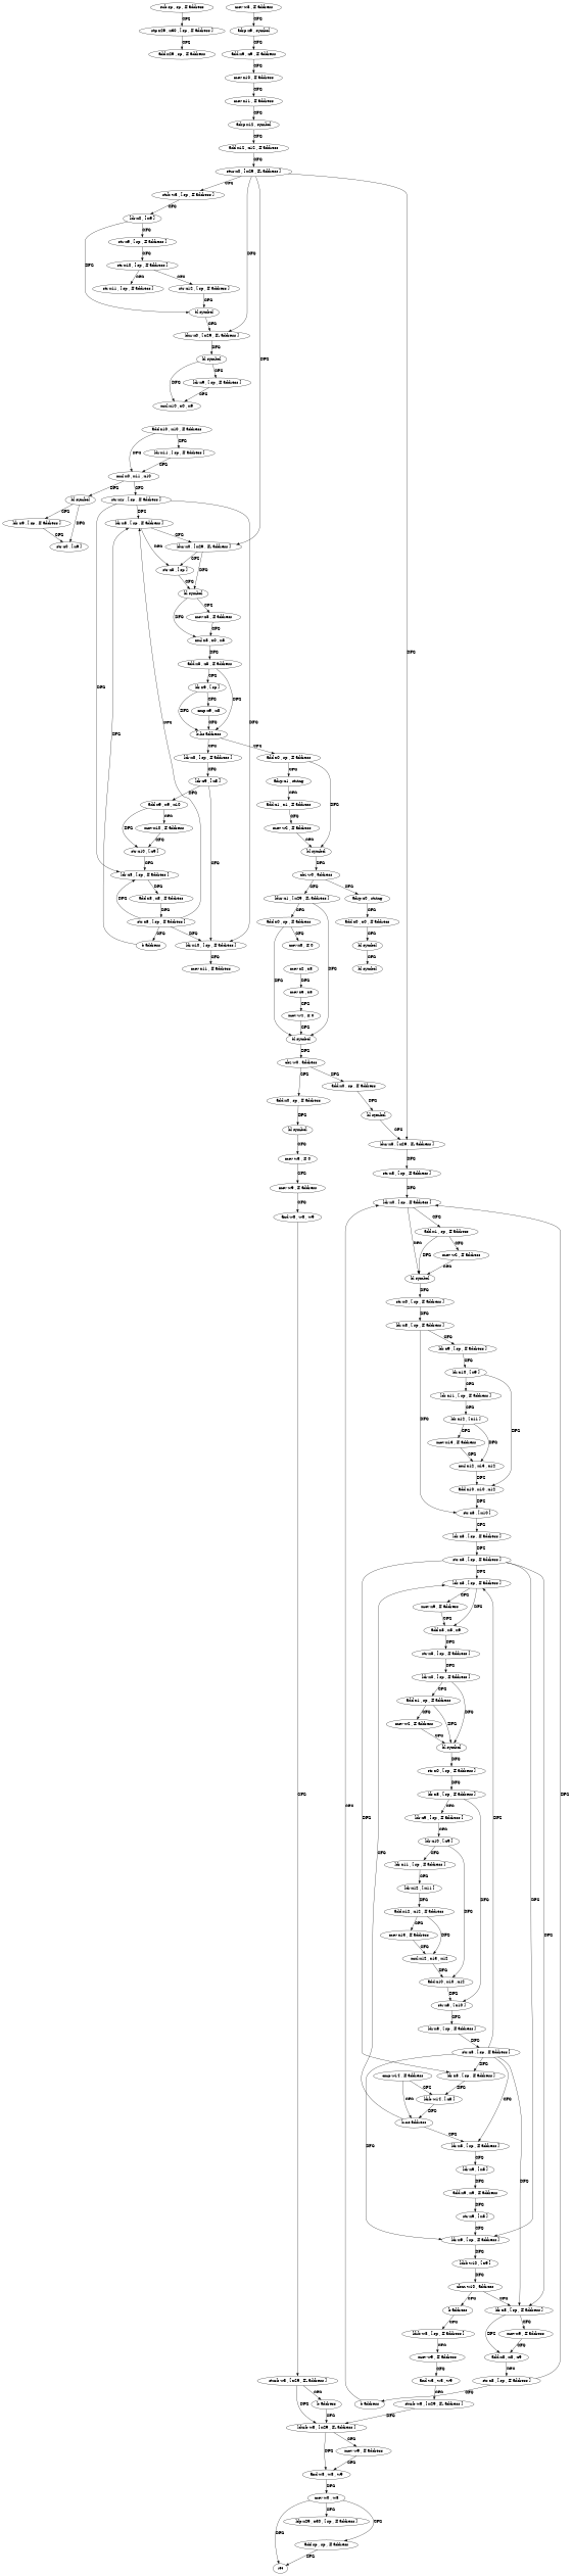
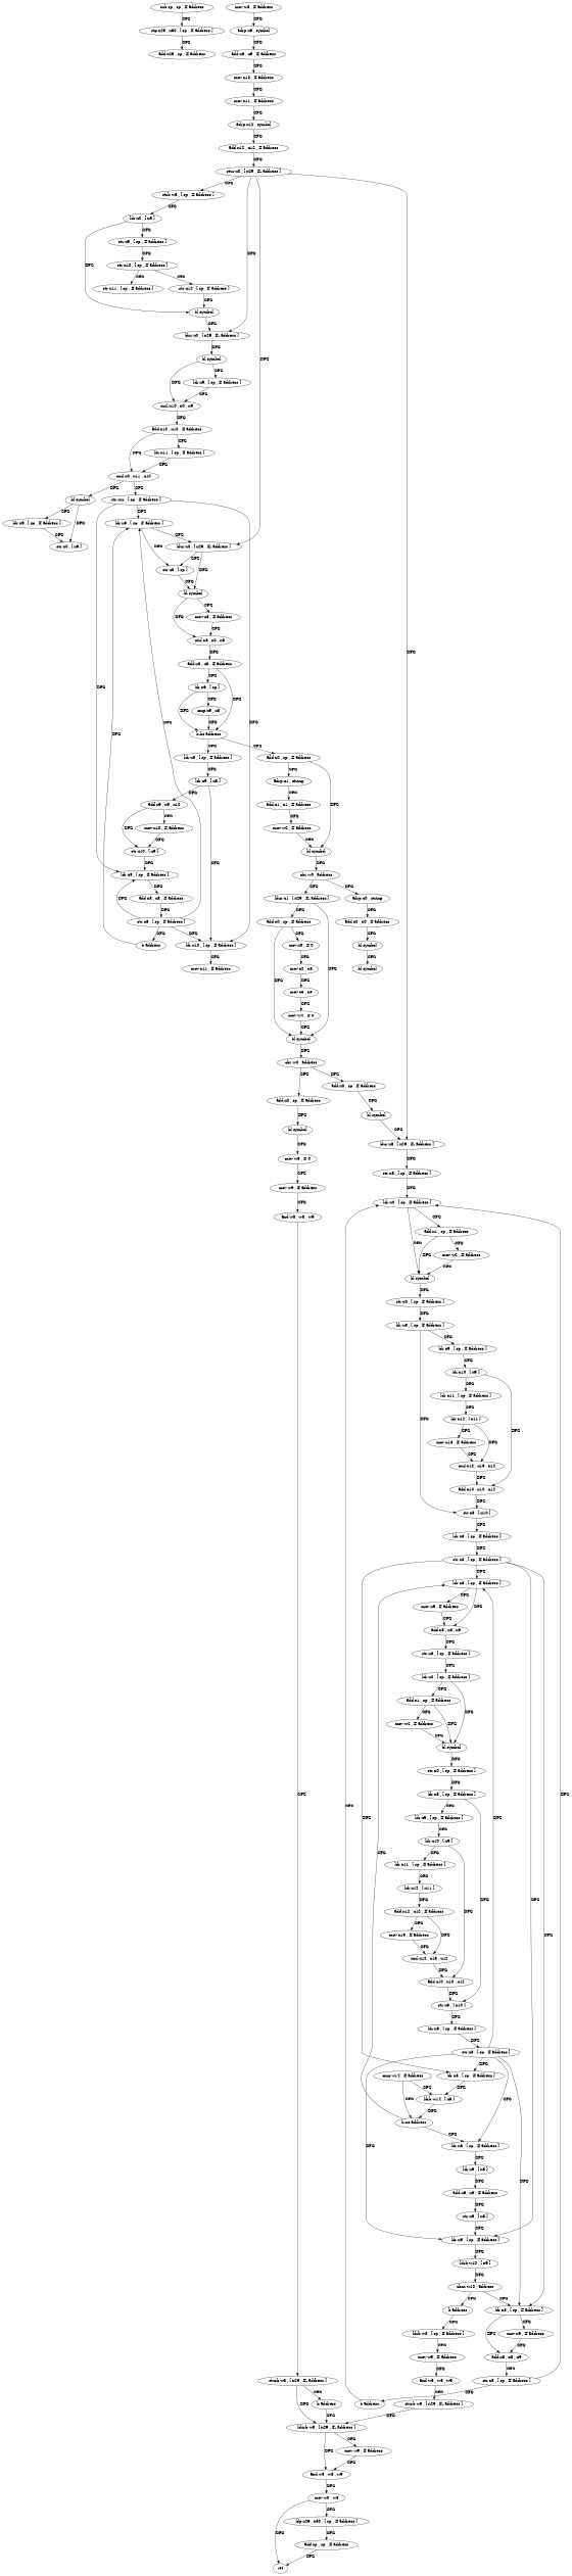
  digraph {
    n1 [label="sub sp , sp , # address"]
    n2 [label="stp x29 , x30 , [ sp , # address ]"]
    n3 [label="add x29 , sp , # address"]
    n4 [label="mov w8 , # address"]
    n5 [label="adrp x9 , symbol"]
    n6 [label="add x9 , x9 , # address"]
    n7 [label="mov x10 , # address"]
    n8 [label="mov x11 , # address"]
    n9 [label="adrp x12 , symbol"]
    n10 [label="add x12 , x12 , # address"]
    n11 [label="stur x0 , [ x29 , #- address ]"]
    n12 [label="strb w8 , [ sp , # address ]"]
    n13 [label="ldur x0 , [ x29 , #- address ]"]
    n14 [label="ldur x0 , [ x29 , #- address ]"]
    n15 [label="ldur x8 , [ x29 , #- address ]"]
    n16 [label="ldr x0 , [ x9 ]"]
    n17 [label="bl symbol"]
    n18 [label="ldur x1 , [ x29 , #- address ]"]
    n19 [label="add x0 , sp , # address"]
    n20 [label="bl symbol"]
    n21 [label="str x8 , [ sp ]"]
    n22 [label="bl symbol"]
    n23 [label="str x8 , [ sp , # address ]"]
    n24 [label="str x9 , [ sp , # address ]"]
    n25 [label="bl symbol"]
    n26 [label="str x10 , [ sp , # address ]"]
    n27 [label="str x11 , [ sp , # address ]"]
    n28 [label="str x12 , [ sp , # address ]"]
    n29 [label="ldr x9 , [ sp , # address ]"]
    n30 [label="mul x10 , x0 , x9"]
    n31 [label="add x10 , x10 , # address"]
    n32 [label="ldr x11 , [ sp , # address ]"]
    n33 [label="mul x0 , x11 , x10"]
    n34 [label="bl symbol"]
    n35 [label="str xzr , [ sp , # address ]"]
    n36 [label="ldr x9 , [ sp , # address ]"]
    n37 [label="str x0 , [ x9 ]"]
    n38 [label="ldr x8 , [ sp , # address ]"]
    n39 [label="ldr x10 , [ sp , # address ]"]
    n40 [label="ldr x8 , [ sp , # address ]"]
    n41 [label="mov x11 , # address"]
    n42 [label="add x8 , x8 , # address"]
    n43 [label="add x0 , sp , # address"]
    n44 [label="adrp x1 , string"]
    n45 [label="bl symbol"]
    n46 [label="add x1 , x1 , # address"]
    n47 [label="cbz w0 , address"]
    n48 [label="mov w2 , # address"]
    n49 [label="adrp x0 , string"]
    n50 [label="add x0 , x0 , # address"]
    n51 [label="mov x8 , # 0"]
    n52 [label="cbz w0 , address"]
    n53 [label="bl symbol"]
    n54 [label="ldr x8 , [ sp , # address ]"]
    n55 [label="ldr x9 , [ x8 ]"]
    n56 [label="add x9 , x9 , x10"]
    n57 [label="mov x10 , # address"]
    n58 [label="str x10 , [ x9 ]"]
    n59 [label="str x8 , [ sp , # address ]"]
    n60 [label="b address"]
    n61 [label="mov x2 , x8"]
    n62 [label="mov x3 , x8"]
    n63 [label="mov w4 , # 0"]
    n64 [label="add x0 , sp , # address"]
    n65 [label="add x0 , sp , # address"]
    n66 [label="bl symbol"]
    n67 [label="bl symbol"]
    n68 [label="mov w8 , # 0"]
    n69 [label="bl symbol"]
    n70 [label="mov x8 , # address"]
    n71 [label="mul x8 , x0 , x8"]
    n72 [label="ldr x9 , [ sp ]"]
    n73 [label="b.hs address"]
    n74 [label="cmp x9 , x8"]
    n75 [label="add x8 , x8 , # address"]
    n76 [label="ldr x0 , [ sp , # address ]"]
    n77 [label="add x1 , sp , # address"]
    n78 [label="bl symbol"]
    n79 [label="mov w2 , # address"]
    n80 [label="str x0 , [ sp , # address ]"]
    n81 [label="mov w9 , # address"]
    n82 [label="and w8 , w8 , w9"]
    n83 [label="sturb w8 , [ x29 , #- address ]"]
    n84 [label="b address"]
    n85 [label="ldurb w8 , [ x29 , #- address ]"]
    n86 [label="mov w9 , # address"]
    n87 [label="and w8 , w8 , w9"]
    n88 [label="mov w0 , w8"]
    n89 [label="ldr x8 , [ sp , # address ]"]
    n90 [label="ldr x9 , [ x8 ]"]
    n91 [label="add x9 , x9 , # address"]
    n92 [label="str x9 , [ x8 ]"]
    n93 [label="ldr x9 , [ sp , # address ]"]
    n94 [label="ldrb w10 , [ x9 ]"]
    n95 [label="cbnz w10 , address"]
    n96 [label="ldr x8 , [ sp , # address ]"]
    n97 [label="b address"]
    n98 [label="mov x9 , # address"]
    n99 [label="add x8 , x8 , x9"]
    n100 [label="ldrb w8 , [ sp , # address ]"]
    n101 [label="str x8 , [ sp , # address ]"]
    n102 [label="mov w9 , # address"]
    n103 [label="ldr x8 , [ sp , # address ]"]
    n104 [label="mov x9 , # address"]
    n105 [label="add x8 , x8 , x9"]
    n106 [label="str x8 , [ sp , # address ]"]
    n107 [label="ldr x0 , [ sp , # address ]"]
    n108 [label="add x1 , sp , # address"]
    n109 [label="bl symbol"]
    n110 [label="mov w2 , # address"]
    n111 [label="str x0 , [ sp , # address ]"]
    n112 [label="ldr x8 , [ sp , # address ]"]
    n113 [label="ldr x9 , [ sp , # address ]"]
    n114 [label="str x8 , [ x10 ]"]
    n115 [label="ldr x10 , [ x9 ]"]
    n116 [label="ldr x8 , [ sp , # address ]"]
    n117 [label="ldr x11 , [ sp , # address ]"]
    n118 [label="add x10 , x10 , x12"]
    n119 [label="ldr x12 , [ x11 ]"]
    n120 [label="add x12 , x12 , # address"]
    n121 [label="mov x13 , # address"]
    n122 [label="mul x12 , x13 , x12"]
    n123 [label="str x8 , [ sp , # address ]"]
    n124 [label="ldr x8 , [ sp , # address ]"]
    n125 [label="ldrb w14 , [ x8 ]"]
    n126 [label="ldp x29 , x30 , [ sp , # address ]"]
    n127 [label=ret]
    n128 [label="add sp , sp , # address"]
    n129 [label="b address"]
    n130 [label="and w8 , w8 , w9"]
    n131 [label="ldr x8 , [ sp , # address ]"]
    n132 [label="ldr x9 , [ sp , # address ]"]
    n133 [label="str x8 , [ x10 ]"]
    n134 [label="ldr x10 , [ x9 ]"]
    n135 [label="ldr x8 , [ sp , # address ]"]
    n136 [label="ldr x11 , [ sp , # address ]"]
    n137 [label="add x10 , x10 , x12"]
    n138 [label="ldr x12 , [ x11 ]"]
    n139 [label="mov x13 , # address"]
    n140 [label="mul x12 , x13 , x12"]
    n141 [label="str x8 , [ sp , # address ]"]
    n142 [label="b.ne address"]
    n143 [label="cmp w14 , # address"]
    n144 [label="sturb w8 , [ x29 , #- address ]"]
    n1 -> n2 [label=CFG]
    n2 -> n3 [label=CFG]
    n4 -> n5 [label=CFG]
    n5 -> n6 [label=CFG]
    n6 -> n7 [label=CFG]
    n7 -> n8 [label=CFG]
    n8 -> n9 [label=CFG]
    n9 -> n10 [label=CFG]
    n10 -> n11 [label=CFG]
    n11 -> n12 [label=CFG]
    n11 -> n13 [label=DFG]
    n11 -> n14 [label=DFG]
    n11 -> n15 [label=DFG]
    n12 -> n16 [label=CFG]
    n13 -> n17 [label=DFG]
    n14 -> n21 [label=CFG]
    n14 -> n22 [label=DFG]
    n15 -> n23 [label=DFG]
    n16 -> n24 [label=CFG]
    n16 -> n25 [label=DFG]
    n17 -> n29 [label=CFG]
    n17 -> n30 [label=DFG]
    n18 -> n19 [label=CFG]
    n18 -> n20 [label=DFG]
    n19 -> n20 [label=DFG]
    n19 -> n51 [label=CFG]
    n20 -> n52 [label=DFG]
    n21 -> n22 [label=CFG]
    n22 -> n70 [label=CFG]
    n22 -> n71 [label=DFG]
    n23 -> n76 [label=DFG]
    n24 -> n26 [label=CFG]
    n25 -> n13 [label=CFG]
    n26 -> n27 [label=CFG]
    n26 -> n28 [label=CFG]
    n28 -> n25 [label=CFG]
    n29 -> n30 [label=CFG]
+   n30 -> n31 [label=DFG]
    n31 -> n32 [label=CFG]
    n31 -> n33 [label=DFG]
    n32 -> n33 [label=CFG]
    n33 -> n34 [label=DFG]
    n33 -> n35 [label=CFG]
    n34 -> n36 [label=CFG]
    n34 -> n37 [label=DFG]
    n35 -> n38 [label=DFG]
    n35 -> n39 [label=DFG]
    n35 -> n40 [label=DFG]
    n36 -> n37 [label=CFG]
    n38 -> n14 [label=CFG]
    n38 -> n21 [label=DFG]
    n39 -> n41 [label=CFG]
    n40 -> n42 [label=DFG]
    n42 -> n59 [label=DFG]
    n43 -> n44 [label=CFG]
    n43 -> n45 [label=DFG]
    n44 -> n46 [label=CFG]
    n45 -> n47 [label=DFG]
    n46 -> n48 [label=CFG]
    n47 -> n18 [label=CFG]
    n47 -> n49 [label=CFG]
    n48 -> n45 [label=CFG]
    n49 -> n50 [label=CFG]
    n50 -> n53 [label=CFG]
+   n51 -> n61 [label=CFG]
    n52 -> n64 [label=CFG]
    n52 -> n65 [label=CFG]
    n53 -> n69 [label=CFG]
    n54 -> n55 [label=CFG]
    n55 -> n39 [label=CFG]
    n55 -> n56 [label=DFG]
    n56 -> n57 [label=CFG]
    n56 -> n58 [label=DFG]
    n57 -> n58 [label=CFG]
    n58 -> n40 [label=CFG]
    n59 -> n38 [label=DFG]
    n59 -> n39 [label=DFG]
    n59 -> n40 [label=DFG]
    n59 -> n60 [label=CFG]
    n60 -> n38 [label=CFG]
    n61 -> n62 [label=DFG]
    n62 -> n63 [label=CFG]
    n63 -> n20 [label=CFG]
    n64 -> n66 [label=DFG]
    n65 -> n67 [label=DFG]
    n66 -> n15 [label=CFG]
    n67 -> n68 [label=CFG]
    n68 -> n81 [label=CFG]
    n70 -> n71 [label=CFG]
    n71 -> n75 [label=DFG]
    n72 -> n73 [label=DFG]
    n72 -> n74 [label=CFG]
    n73 -> n43 [label=CFG]
    n73 -> n54 [label=CFG]
    n74 -> n73 [label=CFG]
    n75 -> n72 [label=CFG]
    n75 -> n73 [label=DFG]
    n76 -> n77 [label=CFG]
    n76 -> n78 [label=DFG]
    n77 -> n78 [label=DFG]
    n77 -> n79 [label=CFG]
    n78 -> n80 [label=DFG]
    n79 -> n78 [label=CFG]
    n80 -> n131 [label=DFG]
    n81 -> n82 [label=CFG]
    n82 -> n83 [label=CFG]
    n83 -> n84 [label=CFG]
    n83 -> n85 [label=DFG]
    n84 -> n85 [label=CFG]
    n85 -> n86 [label=CFG]
    n85 -> n87 [label=DFG]
    n86 -> n87 [label=CFG]
    n87 -> n88 [label=DFG]
    n88 -> n126 [label=CFG]
    n88 -> n127 [label=DFG]
    n89 -> n90 [label=CFG]
    n90 -> n91 [label=DFG]
    n91 -> n92 [label=DFG]
    n92 -> n93 [label=CFG]
    n93 -> n94 [label=DFG]
    n94 -> n95 [label=DFG]
    n95 -> n96 [label=CFG]
    n95 -> n97 [label=CFG]
    n96 -> n98 [label=CFG]
    n96 -> n99 [label=DFG]
    n97 -> n100 [label=CFG]
    n98 -> n99 [label=CFG]
    n99 -> n101 [label=DFG]
    n100 -> n102 [label=CFG]
    n101 -> n76 [label=DFG]
    n101 -> n129 [label=CFG]
    n102 -> n130 [label=CFG]
    n103 -> n104 [label=CFG]
    n103 -> n105 [label=DFG]
    n104 -> n105 [label=CFG]
    n105 -> n106 [label=DFG]
    n106 -> n107 [label=DFG]
    n107 -> n108 [label=CFG]
    n107 -> n109 [label=DFG]
    n108 -> n109 [label=DFG]
    n108 -> n110 [label=CFG]
    n109 -> n111 [label=DFG]
    n110 -> n109 [label=CFG]
    n111 -> n112 [label=DFG]
    n112 -> n113 [label=CFG]
    n112 -> n114 [label=DFG]
    n113 -> n115 [label=CFG]
    n114 -> n116 [label=CFG]
    n115 -> n117 [label=CFG]
    n115 -> n118 [label=DFG]
    n116 -> n123 [label=DFG]
    n117 -> n119 [label=CFG]
    n118 -> n114 [label=DFG]
    n119 -> n120 [label=DFG]
    n120 -> n121 [label=CFG]
    n120 -> n122 [label=DFG]
    n121 -> n122 [label=CFG]
    n122 -> n118 [label=DFG]
    n123 -> n89 [label=CFG]
    n123 -> n93 [label=DFG]
    n123 -> n96 [label=DFG]
    n123 -> n103 [label=DFG]
    n123 -> n124 [label=DFG]
    n124 -> n125 [label=DFG]
    n125 -> n142 [label=DFG]
-   n88 -> n128 [label=CFG]
+   n126 -> n128 [label=CFG]
    n128 -> n127 [label=CFG]
    n129 -> n76 [label=CFG]
    n130 -> n144 [label=CFG]
    n131 -> n132 [label=CFG]
    n131 -> n133 [label=DFG]
    n132 -> n134 [label=CFG]
    n133 -> n135 [label=CFG]
    n134 -> n136 [label=CFG]
    n134 -> n137 [label=DFG]
    n135 -> n141 [label=DFG]
    n136 -> n138 [label=CFG]
    n137 -> n133 [label=DFG]
    n138 -> n139 [label=CFG]
    n138 -> n140 [label=DFG]
    n139 -> n140 [label=CFG]
    n140 -> n137 [label=DFG]
    n141 -> n93 [label=DFG]
    n141 -> n96 [label=DFG]
    n141 -> n103 [label=DFG]
    n141 -> n124 [label=DFG]
    n142 -> n89 [label=CFG]
    n142 -> n103 [label=CFG]
    n143 -> n125 [label=CFG]
    n143 -> n142 [label=CFG]
    n144 -> n85 [label=DFG]
  }
